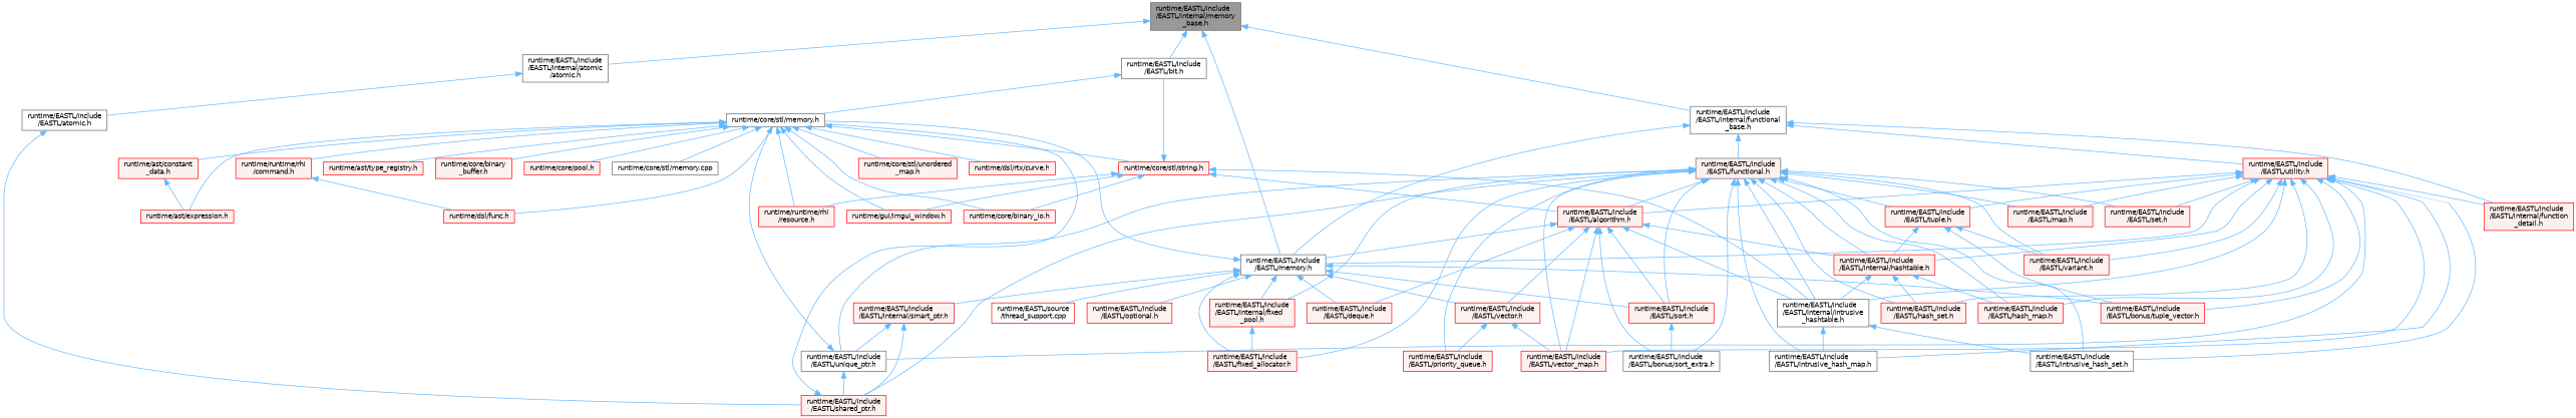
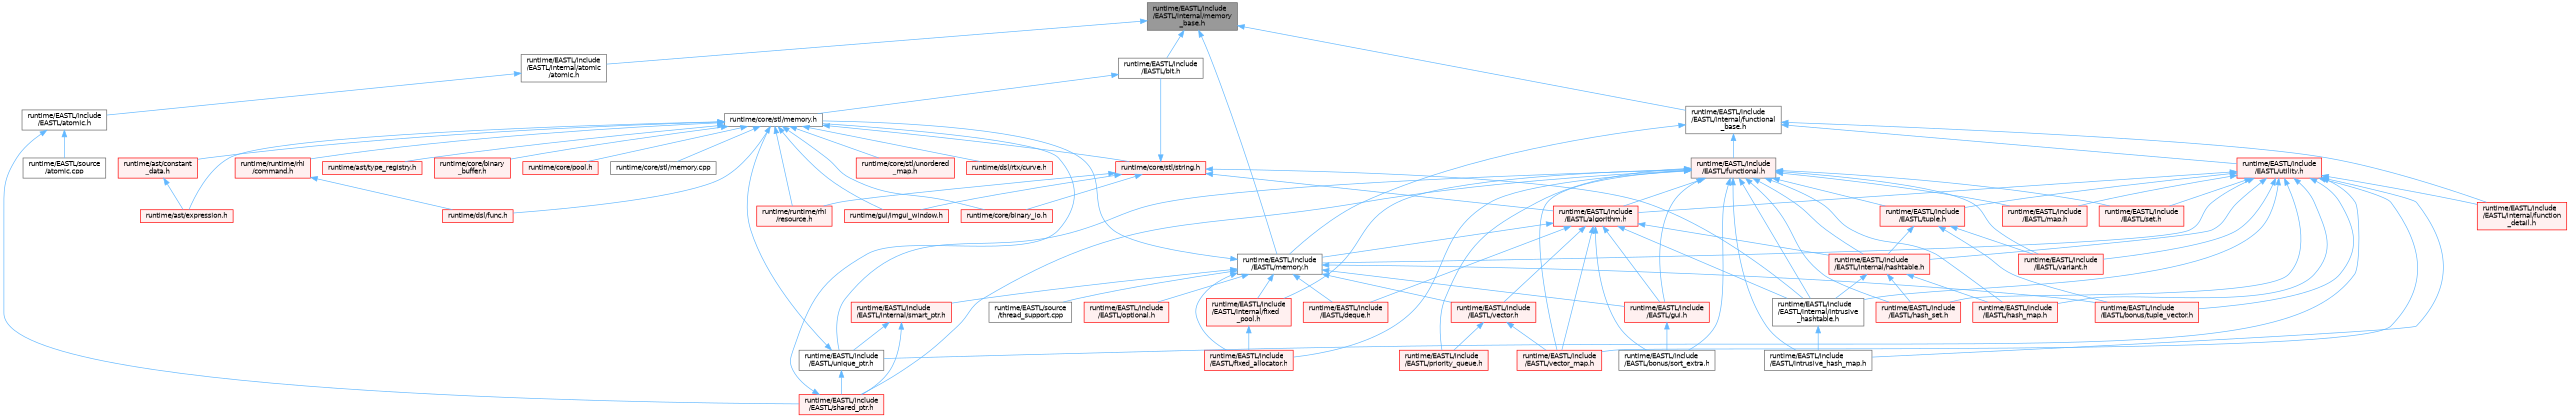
  digraph {
    node [color=red fillcolor="#FFF0F0" fontname=Helvetica fontsize=10 shape=box style=filled]
    edge [color=steelblue1 dir=back fontname=Helvetica fontsize=10 labelfontname=Helvetica labelfontsize=10 style=solid]
    n1 [color=gray40 fillcolor=grey60 fontcolor=black height=0.2 label="runtime/EASTL/include\l/EASTL/internal/memory\l_base.h" width=0.4]
    n2 [color=grey40 fillcolor=white height=0.2 label="runtime/EASTL/include\l/EASTL/bit.h" width=0.4]
    n3 [color=grey40 fillcolor=white height=0.2 label="runtime/EASTL/include\l/EASTL/memory.h" width=0.4]
    n4 [color=grey40 fillcolor=white height=0.2 label="runtime/EASTL/include\l/EASTL/internal/atomic\l/atomic.h" width=0.4]
    n5 [color=grey40 fillcolor=white height=0.2 label="runtime/EASTL/include\l/EASTL/internal/functional\l_base.h" width=0.4]
    n6 [color=grey40 fillcolor=white height=0.2 label="runtime/core/stl/memory.h" width=0.4]
    n7 [height=0.2 label="runtime/EASTL/include\l/EASTL/deque.h" width=0.4]
-   n8 [height=0.2 label="runtime/EASTL/include\l/EASTL/sort.h" width=0.4]
+   n8 [height=0.2 label="runtime/EASTL/include\l/EASTL/gui.h" width=0.4]
    n9 [height=0.2 label="runtime/EASTL/include\l/EASTL/vector.h" width=0.4]
    n10 [height=0.2 label="runtime/EASTL/include\l/EASTL/bonus/tuple_vector.h" width=0.4]
    n11 [height=0.2 label="runtime/EASTL/include\l/EASTL/fixed_allocator.h" width=0.4]
    n12 [height=0.2 label="runtime/EASTL/include\l/EASTL/internal/fixed\l_pool.h" width=0.4]
    n13 [height=0.2 label="runtime/EASTL/include\l/EASTL/internal/smart_ptr.h" width=0.4]
    n14 [height=0.2 label="runtime/EASTL/include\l/EASTL/optional.h" width=0.4]
-   n15 [fillcolor=white height=0.2 label="runtime/EASTL/source\l/thread_support.cpp" width=0.4]
+   n15 [color=grey40 fillcolor=white height=0.2 label="runtime/EASTL/source\l/thread_support.cpp" width=0.4]
    n16 [color=grey40 fillcolor=white height=0.2 label="runtime/EASTL/include\l/EASTL/atomic.h" width=0.4]
    n17 [color=grey40 height=0.2 label="runtime/EASTL/include\l/EASTL/functional.h" width=0.4]
    n18 [height=0.2 label="runtime/EASTL/include\l/EASTL/internal/function\l_detail.h" width=0.4]
    n19 [height=0.2 label="runtime/EASTL/include\l/EASTL/utility.h" width=0.4]
    n20 [height=0.2 label="runtime/ast/constant\l_data.h" width=0.4]
    n21 [height=0.2 label="runtime/ast/expression.h" width=0.4]
    n22 [height=0.2 label="runtime/ast/type_registry.h" width=0.4]
    n23 [height=0.2 label="runtime/core/binary\l_buffer.h" width=0.4]
    n24 [height=0.2 label="runtime/core/binary_io.h" width=0.4]
    n25 [height=0.2 label="runtime/core/pool.h" width=0.4]
    n26 [color=grey40 fillcolor=white height=0.2 label="runtime/core/stl/memory.cpp" width=0.4]
    n27 [height=0.2 label="runtime/core/stl/string.h" width=0.4]
    n28 [height=0.2 label="runtime/gui/imgui_window.h" width=0.4]
    n29 [height=0.2 label="runtime/runtime/rhi\l/resource.h" width=0.4]
    n30 [height=0.2 label="runtime/core/stl/unordered\l_map.h" width=0.4]
    n31 [height=0.2 label="runtime/dsl/func.h" width=0.4]
    n32 [height=0.2 label="runtime/dsl/rtx/curve.h" width=0.4]
    n33 [height=0.2 label="runtime/runtime/rhi\l/command.h" width=0.4]
    n34 [height=0.2 label="runtime/EASTL/include\l/EASTL/algorithm.h" width=0.4]
    n35 [color=grey40 fillcolor=white height=0.2 label="runtime/EASTL/include\l/EASTL/internal/intrusive\l_hashtable.h" width=0.4]
    n36 [height=0.2 label="runtime/EASTL/include\l/EASTL/internal/hashtable.h" width=0.4]
    n37 [color=grey40 fillcolor=white height=0.2 label="runtime/EASTL/include\l/EASTL/bonus/sort_extra.h" width=0.4]
    n38 [height=0.2 label="runtime/EASTL/include\l/EASTL/vector_map.h" width=0.4]
    n39 [height=0.2 label="runtime/EASTL/include\l/EASTL/hash_map.h" width=0.4]
    n40 [height=0.2 label="runtime/EASTL/include\l/EASTL/hash_set.h" width=0.4]
    n41 [color=grey40 fillcolor=white height=0.2 label="runtime/EASTL/include\l/EASTL/intrusive_hash_map.h" width=0.4]
-   n42 [color=grey40 fillcolor=white height=0.2 label="runtime/EASTL/include\l/EASTL/intrusive_hash_set.h" width=0.4]
    n43 [height=0.2 label="runtime/EASTL/include\l/EASTL/priority_queue.h" width=0.4]
    n44 [height=0.2 label="runtime/EASTL/include\l/EASTL/shared_ptr.h" width=0.4]
    n45 [color=grey40 fillcolor=white height=0.2 label="runtime/EASTL/include\l/EASTL/unique_ptr.h" width=0.4]
+   n46 [color=grey40 fillcolor=white height=0.2 label="runtime/EASTL/source\l/atomic.cpp" width=0.4]
    n47 [height=0.2 label="runtime/EASTL/include\l/EASTL/map.h" width=0.4]
    n48 [height=0.2 label="runtime/EASTL/include\l/EASTL/set.h" width=0.4]
    n49 [height=0.2 label="runtime/EASTL/include\l/EASTL/tuple.h" width=0.4]
    n50 [height=0.2 label="runtime/EASTL/include\l/EASTL/variant.h" width=0.4]
    n1 -> n2
    n1 -> n3
    n1 -> n4
    n1 -> n5
    n2 -> n6
    n3 -> n6
    n3 -> n7
    n3 -> n8
    n3 -> n9
    n3 -> n10
    n3 -> n11
    n3 -> n12
    n3 -> n13
    n3 -> n14
    n3 -> n15
    n4 -> n16
    n5 -> n3
    n5 -> n17
    n5 -> n18
    n5 -> n19
    n6 -> n20
    n6 -> n21
    n6 -> n22
    n6 -> n23
    n6 -> n24
    n6 -> n25
    n6 -> n26
    n6 -> n27
    n6 -> n28
    n6 -> n29
    n6 -> n30
    n6 -> n31
    n6 -> n32
    n6 -> n33
    n8 -> n37
    n9 -> n38
    n9 -> n43
    n12 -> n11
    n13 -> n44
    n13 -> n45
    n16 -> n44
+   n16 -> n46
    n17 -> n8
    n17 -> n11
    n17 -> n12
    n17 -> n34
    n17 -> n35
    n17 -> n36
    n17 -> n37
    n17 -> n38
    n17 -> n39
    n17 -> n40
    n17 -> n41
-   n17 -> n42
    n17 -> n43
    n17 -> n44
    n17 -> n45
    n17 -> n47
    n17 -> n48
    n17 -> n49
    n17 -> n50
    n19 -> n3
    n19 -> n10
    n19 -> n18
    n19 -> n34
    n19 -> n35
    n19 -> n36
    n19 -> n38
    n19 -> n39
    n19 -> n40
    n19 -> n41
-   n19 -> n42
    n19 -> n45
    n19 -> n47
    n19 -> n48
    n19 -> n49
    n19 -> n50
    n20 -> n21
    n27 -> n2
    n27 -> n24
    n27 -> n28
    n27 -> n29
    n27 -> n34
    n27 -> n35
    n33 -> n31
    n34 -> n3
    n34 -> n7
    n34 -> n8
    n34 -> n9
    n34 -> n35
    n34 -> n36
    n34 -> n37
    n34 -> n38
    n35 -> n41
-   n35 -> n42
    n36 -> n35
    n36 -> n39
    n36 -> n40
    n44 -> n6
    n45 -> n6
    n45 -> n44
    n49 -> n10
    n49 -> n36
    n49 -> n50
  }
